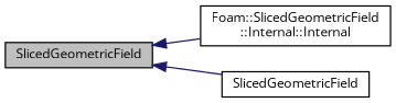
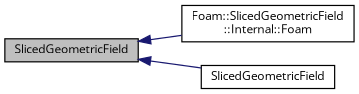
  digraph {
    rankdir=LR
    fontname="Open Sans"
    node [color=black fontname="Open Sans" fontsize=10 shape=record]
    edge [color=midnightblue dir=back fontname="Open Sans" fontsize=10 labelfontname=Helvetica labelfontsize=10 style=solid]
    n1 [fillcolor=grey75 fontcolor=black height=0.2 label=SlicedGeometricField style=filled width=0.4]
-   n2 [height=0.2 label="Foam::SlicedGeometricField\l::Internal::Internal" width=0.4]
+   n2 [height=0.2 label="Foam::SlicedGeometricField\l::Internal::Foam" width=0.4]
    n3 [height=0.2 label=SlicedGeometricField width=0.4]
    n1 -> n2
    n1 -> n3
  }
